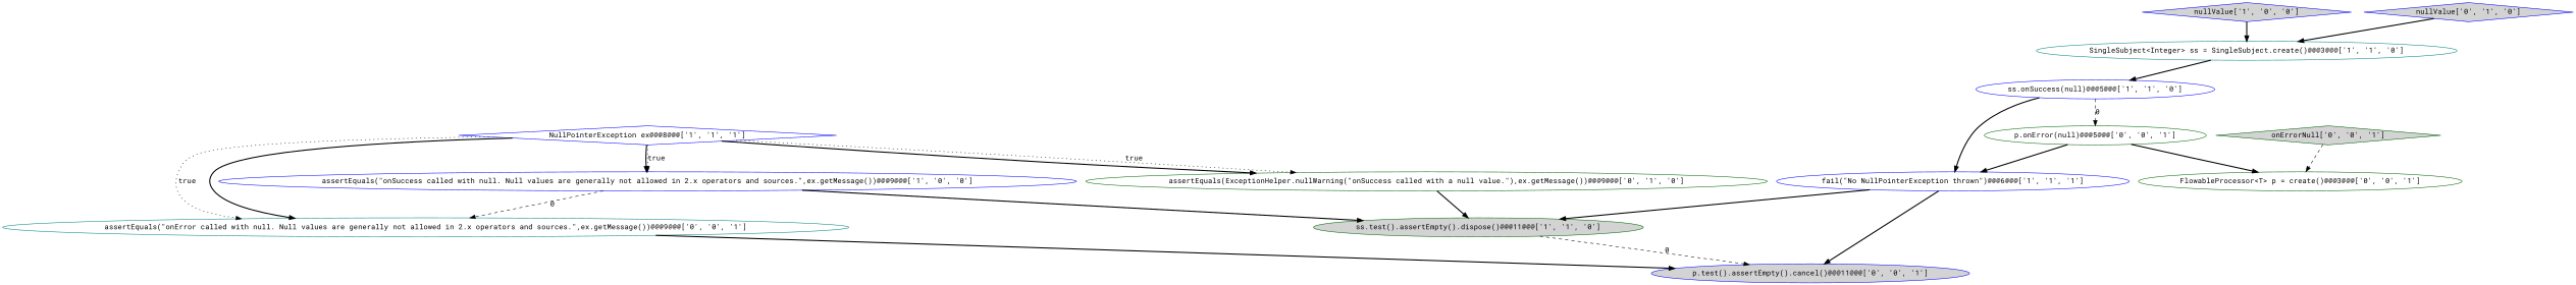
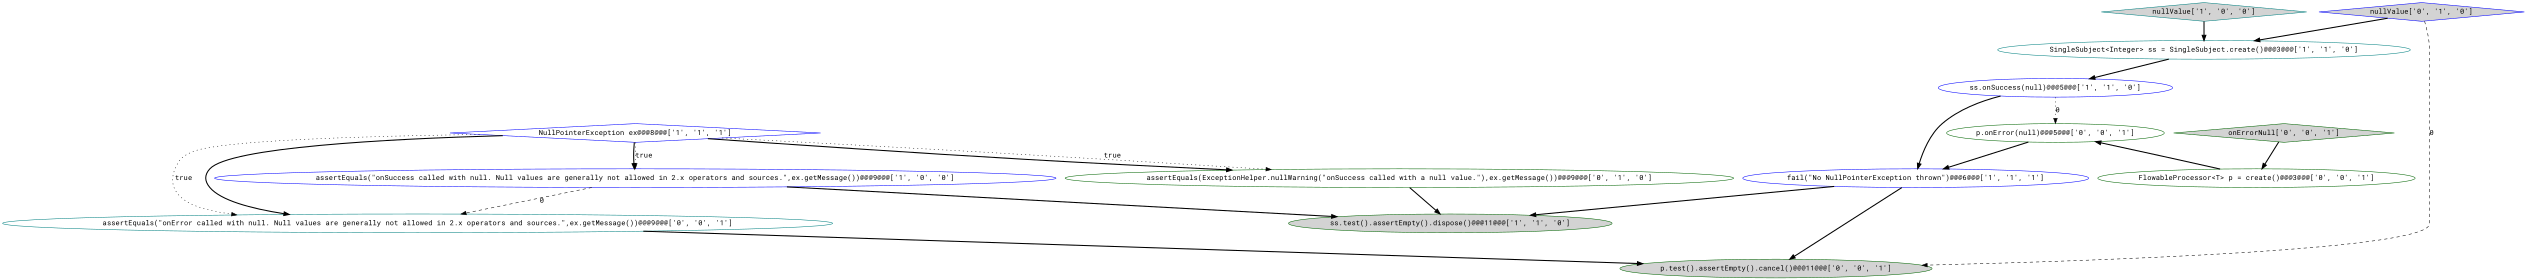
  digraph {
    fontname="Roboto Mono"
    node [color=blue fillcolor=white fontname="Roboto Mono" shape=ellipse style=filled]
    edge [fontname="Roboto Mono" style=bold]
    n1 [color=darkgreen fillcolor=lightgray label="ss.test().assertEmpty().dispose()@@@11@@@['1', '1', '0']"]
-   n2 [fillcolor=lightgray label="p.test().assertEmpty().cancel()@@@11@@@['0', '0', '1']"]
+   n2 [color=darkgreen fillcolor=lightgray label="p.test().assertEmpty().cancel()@@@11@@@['0', '0', '1']"]
    n3 [label="NullPointerException ex@@@8@@@['1', '1', '1']" shape=diamond]
    n4 [color=darkgreen label="assertEquals(ExceptionHelper.nullWarning(\"onSuccess called with a null value.\"),ex.getMessage())@@@9@@@['0', '1', '0']"]
    n5 [color=teal label="assertEquals(\"onError called with null. Null values are generally not allowed in 2.x operators and sources.\",ex.getMessage())@@@9@@@['0', '0', '1']"]
    n6 [label="assertEquals(\"onSuccess called with null. Null values are generally not allowed in 2.x operators and sources.\",ex.getMessage())@@@9@@@['1', '0', '0']"]
    n7 [fillcolor=lightgray label="nullValue['0', '1', '0']" shape=diamond]
    n8 [color=teal label="SingleSubject<Integer> ss = SingleSubject.create()@@@3@@@['1', '1', '0']"]
    n9 [label="ss.onSuccess(null)@@@5@@@['1', '1', '0']"]
    n10 [color=darkgreen label="FlowableProcessor<T> p = create()@@@3@@@['0', '0', '1']"]
    n11 [color=darkgreen label="p.onError(null)@@@5@@@['0', '0', '1']"]
    n12 [label="fail(\"No NullPointerException thrown\")@@@6@@@['1', '1', '1']"]
-   n13 [fillcolor=lightgray label="nullValue['1', '0', '0']" shape=diamond]
+   n13 [color=teal fillcolor=lightgray label="nullValue['1', '0', '0']" shape=diamond]
    n14 [color=darkgreen fillcolor=lightgray label="onErrorNull['0', '0', '1']" shape=diamond]
-   n1 -> n2 [label=0 style=dashed]
+   n7 -> n2 [label=0 style=dashed]
    n3 -> n4
    n3 -> n4 [label=true style=dotted]
    n3 -> n5 [label=true style=dotted]
    n3 -> n5
    n3 -> n6 [label=true style=dotted]
    n3 -> n6
    n4 -> n1
    n5 -> n2
    n6 -> n1
    n6 -> n5 [label=0 style=dashed]
    n7 -> n8
    n8 -> n9
-   n9 -> n11 [label=0 style=dashed]
+   n9 -> n11 [label=0 style=dotted]
    n9 -> n12
-   n11 -> n10
+   n10 -> n11
    n11 -> n12
    n12 -> n1
    n12 -> n2
    n13 -> n8
-   n14 -> n10 [style=dashed]
+   n14 -> n10
  }
